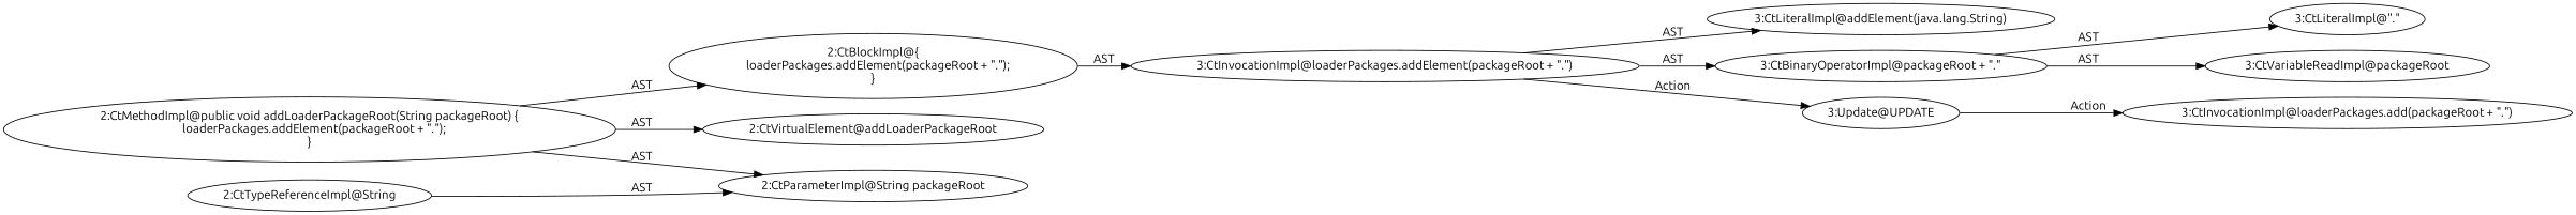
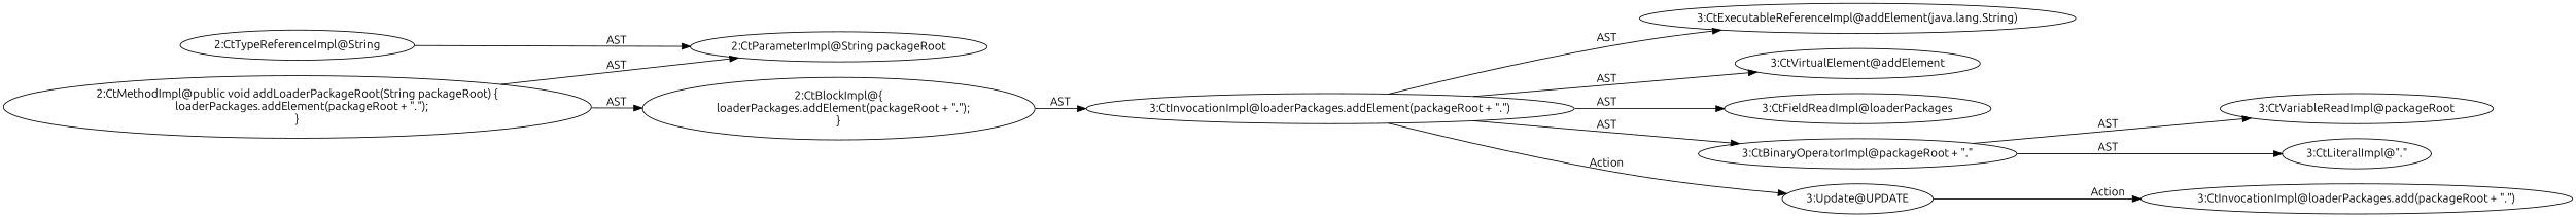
  digraph {
    fontname=Ubuntu
    rankdir=LR
    node [fontname=Ubuntu shape=ellipse]
    edge [fontname=Ubuntu]
-   n1 [label="2:CtVirtualElement@addLoaderPackageRoot"]
    n2 [label="2:CtParameterImpl@String packageRoot"]
    n3 [label="2:CtTypeReferenceImpl@String"]
-   n4 [label="3:CtLiteralImpl@addElement(java.lang.String)"]
+   n4 [label="3:CtExecutableReferenceImpl@addElement(java.lang.String)"]
+   n5 [label="3:CtVirtualElement@addElement"]
+   n6 [label="3:CtFieldReadImpl@loaderPackages"]
    n7 [label="3:CtVariableReadImpl@packageRoot"]
    n8 [label="3:CtLiteralImpl@\".\""]
    n9 [label="3:CtBinaryOperatorImpl@packageRoot + \".\""]
    n10 [label="3:CtInvocationImpl@loaderPackages.addElement(packageRoot + \".\")"]
    n11 [label="3:Update@UPDATE"]
    n12 [label="3:CtInvocationImpl@loaderPackages.add(packageRoot + \".\")"]
    n13 [label="2:CtBlockImpl@\{\n    loaderPackages.addElement(packageRoot + \".\");\n\}"]
    n14 [label="2:CtMethodImpl@public void addLoaderPackageRoot(String packageRoot) \{\n    loaderPackages.addElement(packageRoot + \".\");\n\}"]
    n3 -> n2 [label=AST]
    n9 -> n7 [label=AST]
    n9 -> n8 [label=AST]
    n10 -> n4 [label=AST]
+   n10 -> n5 [label=AST]
+   n10 -> n6 [label=AST]
    n10 -> n9 [label=AST]
    n10 -> n11 [label=Action]
    n11 -> n12 [label=Action]
    n13 -> n10 [label=AST]
-   n14 -> n1 [label=AST]
    n14 -> n2 [label=AST]
    n14 -> n13 [label=AST]
  }
